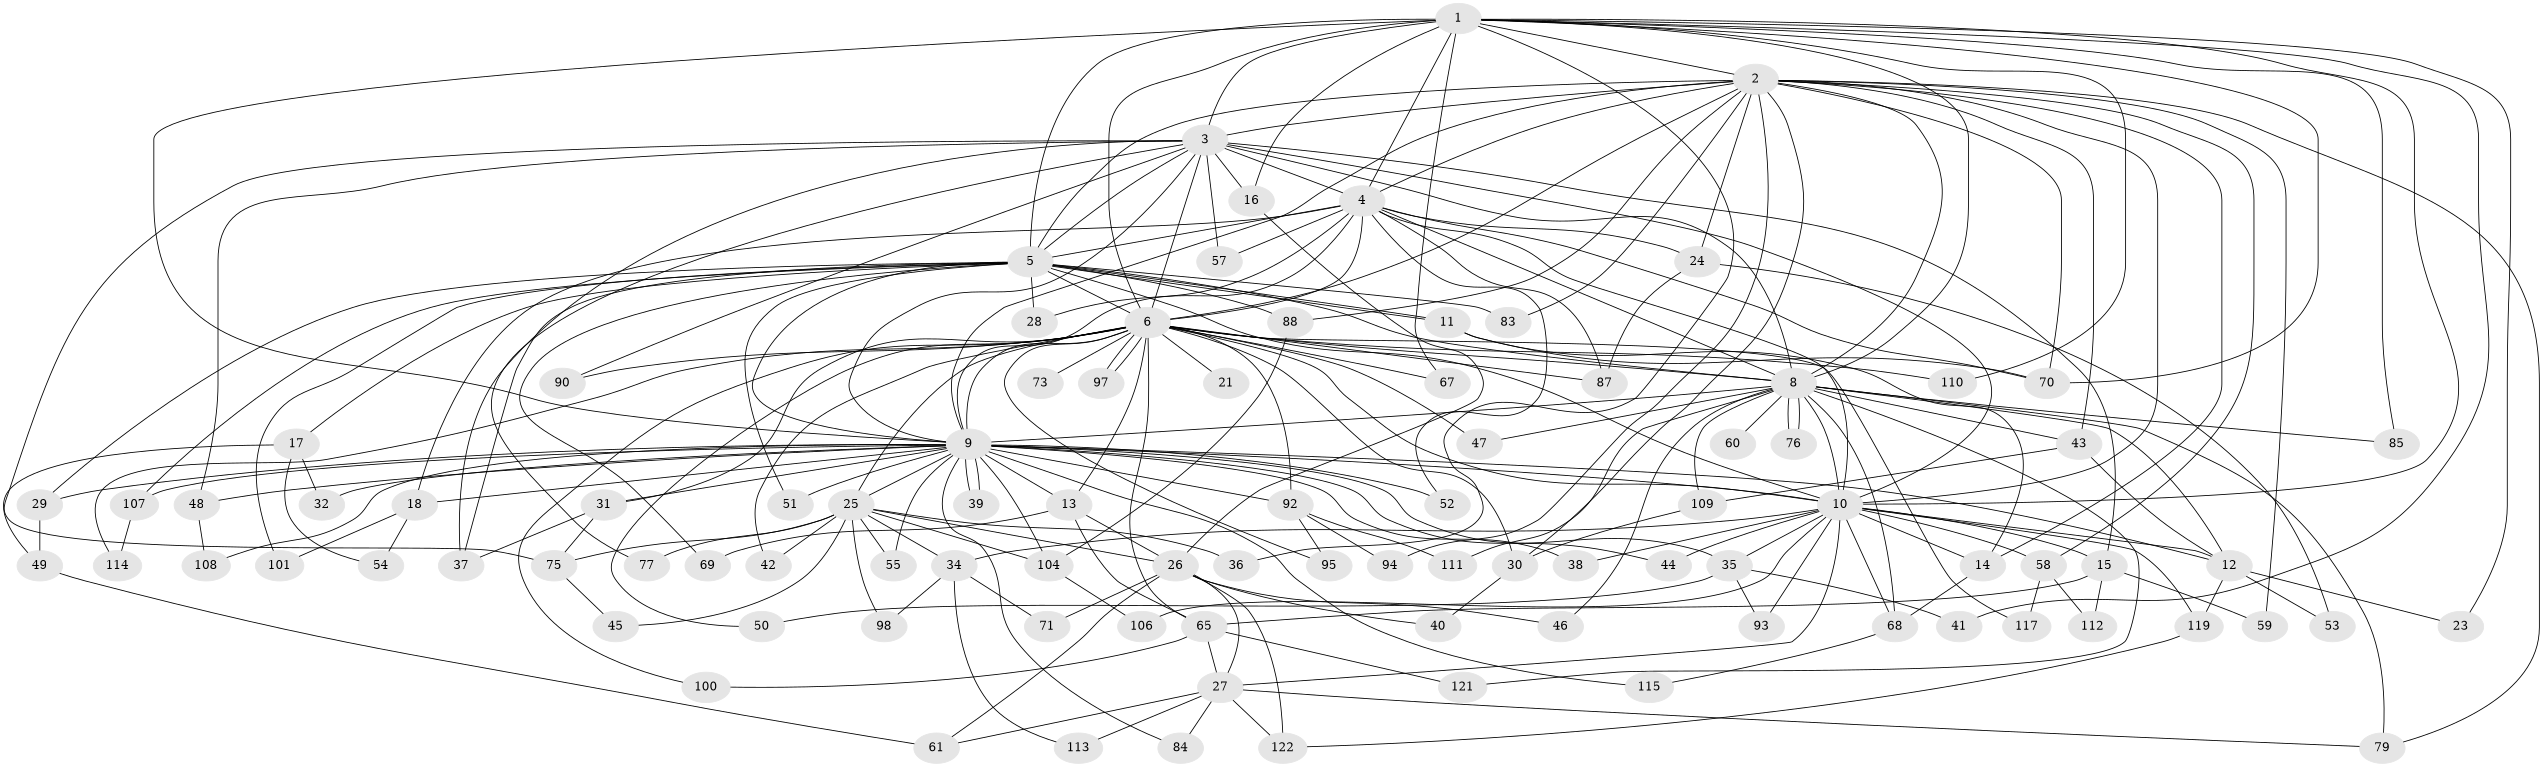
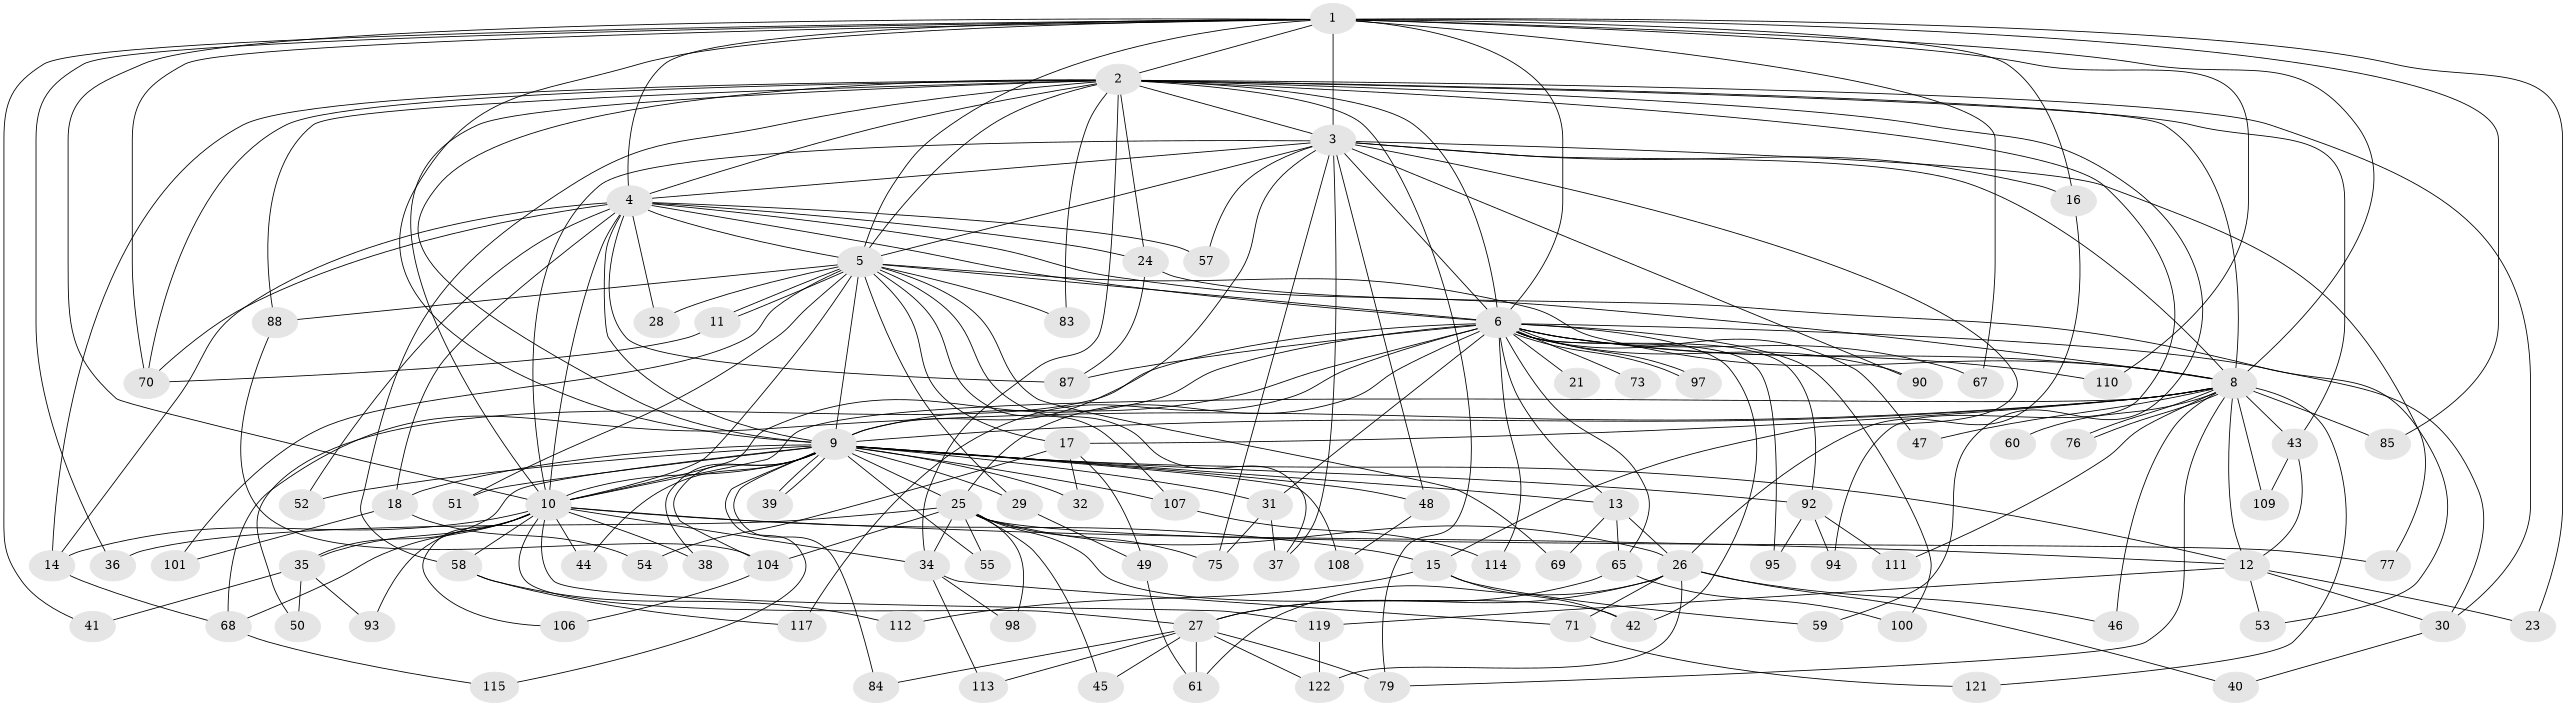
  graph {
    node [color=gray90 style=filled]
    1 [super="+81"]
    2 [super="+78"]
    3 [super="+82"]
    4 [super="+56"]
    5 [super="+20"]
    6 [super="+7"]
    8 [super="+19"]
    9 [super="+62"]
    10 [super="+66"]
    16 [super="+120"]
    23
    36
    41
    67
    70 [super="+91"]
    85
    110
    14
    24
    30 [super="+33"]
    34 [super="+99"]
    43 [super="+102"]
    58
    59
    79 [super="+105"]
    83
    88 [super="+125"]
    94
    15 [super="+124"]
    37 [super="+86"]
    48
    57
    75
    77
    90
    18
    28
    52
    87 [super="+96"]
    11 [super="+80"]
    17
    29
    51 [super="+72"]
    69
    101
    107
    13 [super="+22"]
    21
    25 [super="+74"]
    31 [super="+118"]
    42
    47
    50
    65
    73
    92
    95
    97
    100
    114
    117
    12 [super="+64"]
    46
    60
    68 [super="+103"]
    76
    109
    111
    121
    32
    35
    38
    39
    44
    55
    84
    104
    108
    115
    27 [super="+89"]
    93
    106
    119
    26 [super="+63"]
    53
    40
    98
    71 [super="+116"]
    113
    112
    54
    49
    45
    61
    122 [super="+123"]
    1 -- 2
    1 -- 3
    1 -- 4
    1 -- 5 [weight=2]
    1 -- 6 [weight=3]
    1 -- 8
    1 -- 9
    1 -- 10
    1 -- 16
    1 -- 23
    1 -- 36
    1 -- 41
    1 -- 67
    1 -- 70
    1 -- 85
    1 -- 110
    2 -- 3
    2 -- 4
    2 -- 5
    2 -- 6 [weight=2]
    2 -- 8
    2 -- 9
    2 -- 10
    2 -- 70
    2 -- 14
    2 -- 24
    2 -- 30
+   2 -- 34 [weight=2]
    2 -- 43
    2 -- 58
    2 -- 59
    2 -- 79
    2 -- 83
    2 -- 88
    2 -- 94
    3 -- 4 [weight=2]
    3 -- 5
    3 -- 6 [weight=2]
    3 -- 8 [weight=2]
    3 -- 9
    3 -- 10
    3 -- 16
    3 -- 15
    3 -- 37
    3 -- 48
    3 -- 57
    3 -- 75
    3 -- 77
    3 -- 90
    4 -- 5
    4 -- 6 [weight=2]
    4 -- 8
    4 -- 9
    4 -- 10
    4 -- 70
-   11 -- 14
+   4 -- 14
    4 -- 24
    4 -- 57
    4 -- 18
    4 -- 28
    4 -- 52
    4 -- 87
    5 -- 6 [weight=2]
    5 -- 8
    5 -- 9
    5 -- 10
    5 -- 83
    5 -- 88
    5 -- 37
    5 -- 28
    5 -- 11
    5 -- 11
    5 -- 17
    5 -- 29
    5 -- 51 [weight=2]
    5 -- 69
    5 -- 101
    5 -- 107
    6 -- 8 [weight=2]
    6 -- 9 [weight=2]
    6 -- 10 [weight=2]
    6 -- 67
    6 -- 110
    6 -- 30
    6 -- 90
    6 -- 87
    6 -- 13 [weight=2]
    6 -- 21
    6 -- 25
    6 -- 31
    6 -- 42
    6 -- 47
    6 -- 50
    6 -- 65
    6 -- 73 [weight=2]
    6 -- 92
    6 -- 95
    6 -- 97
    6 -- 97
    6 -- 100
    6 -- 114
    6 -- 117
    8 -- 9 [weight=2]
    8 -- 10
    8 -- 85
    8 -- 43 [weight=2]
    8 -- 79
+   8 -- 17
    8 -- 47
    8 -- 12
    8 -- 46
    8 -- 60
    8 -- 68
    8 -- 76
    8 -- 76
    8 -- 109
    8 -- 111
    8 -- 121
    9 -- 10
    9 -- 48
    9 -- 18
    9 -- 52
    9 -- 29
    9 -- 51
    9 -- 107
    9 -- 13
    9 -- 25
    9 -- 31
    9 -- 92
    9 -- 12
    9 -- 32
    9 -- 35 [weight=2]
    9 -- 38
    9 -- 39
    9 -- 39
    9 -- 44
    9 -- 55
    9 -- 84
    9 -- 104
    9 -- 108
    9 -- 115
    10 -- 14
    10 -- 34
    10 -- 58
    10 -- 15
    10 -- 12
    10 -- 68
    10 -- 35
    10 -- 38
    10 -- 44
    10 -- 27
    10 -- 93
    10 -- 106
    10 -- 119
    16 -- 26
    14 -- 68
    24 -- 87
    24 -- 53
    30 -- 40
    34 -- 98
    34 -- 71
    34 -- 113
    43 -- 12
    43 -- 109
    58 -- 117
    58 -- 112
    88 -- 104
    15 -- 59
-   15 -- 65
+   15 -- 42
    15 -- 112
    48 -- 108
    18 -- 101
    18 -- 54
    11 -- 70
    17 -- 32
    17 -- 54
    17 -- 49
    29 -- 49
    107 -- 114
    13 -- 69
    13 -- 65
    13 -- 26
    25 -- 36
    25 -- 34
    25 -- 75
    25 -- 77
    25 -- 42
    25 -- 55
    25 -- 104
    25 -- 26
    25 -- 98
    25 -- 45
    31 -- 37
    31 -- 75
    65 -- 100
    65 -- 27
    92 -- 94
    92 -- 95
    92 -- 111
    12 -- 23
-   109 -- 30
+   12 -- 30
    12 -- 119
    12 -- 53
    68 -- 115
    35 -- 41
    35 -- 50
    35 -- 93
    104 -- 106
    27 -- 79
    27 -- 84
    27 -- 113
-   75 -- 45
+   27 -- 45
    27 -- 61
    27 -- 122
    119 -- 122
    26 -- 46
    26 -- 27
    26 -- 40
    26 -- 71 [weight=2]
    26 -- 61
    26 -- 122
-   65 -- 121
+   71 -- 121
    49 -- 61
  }
